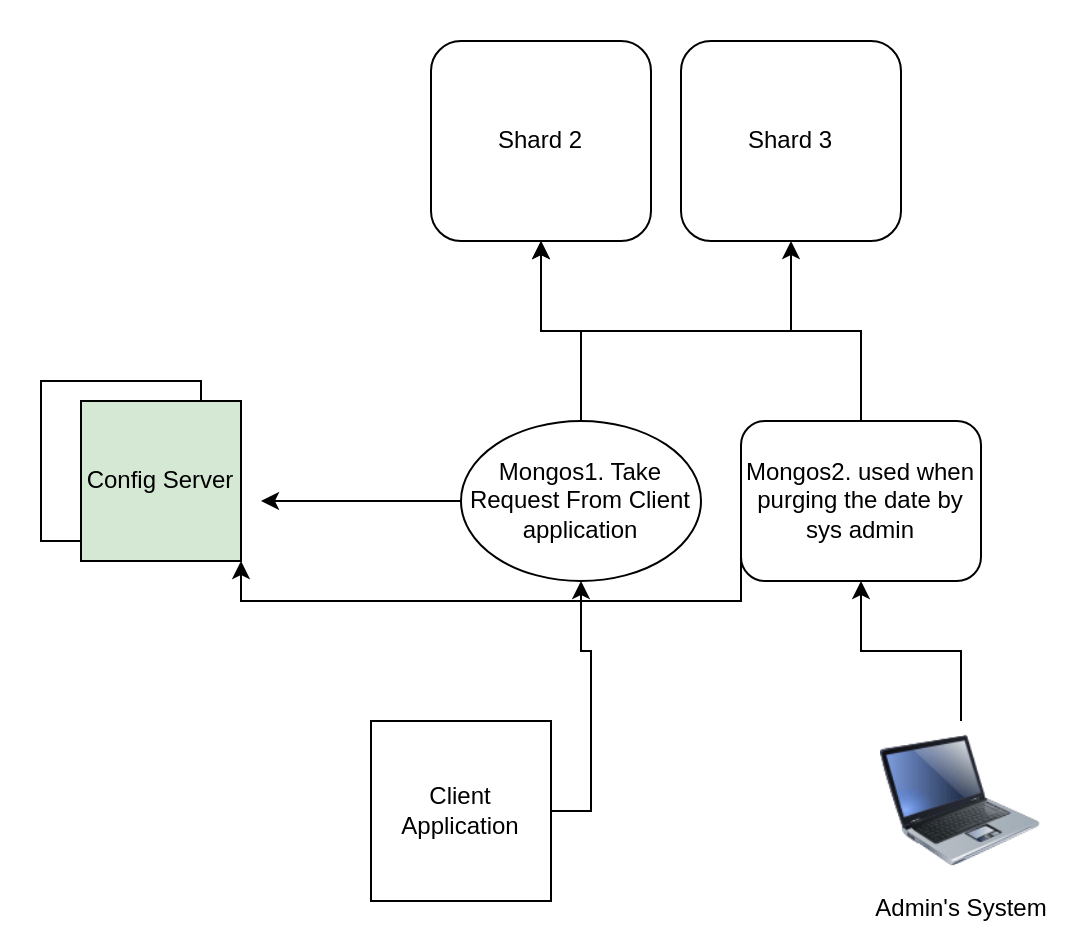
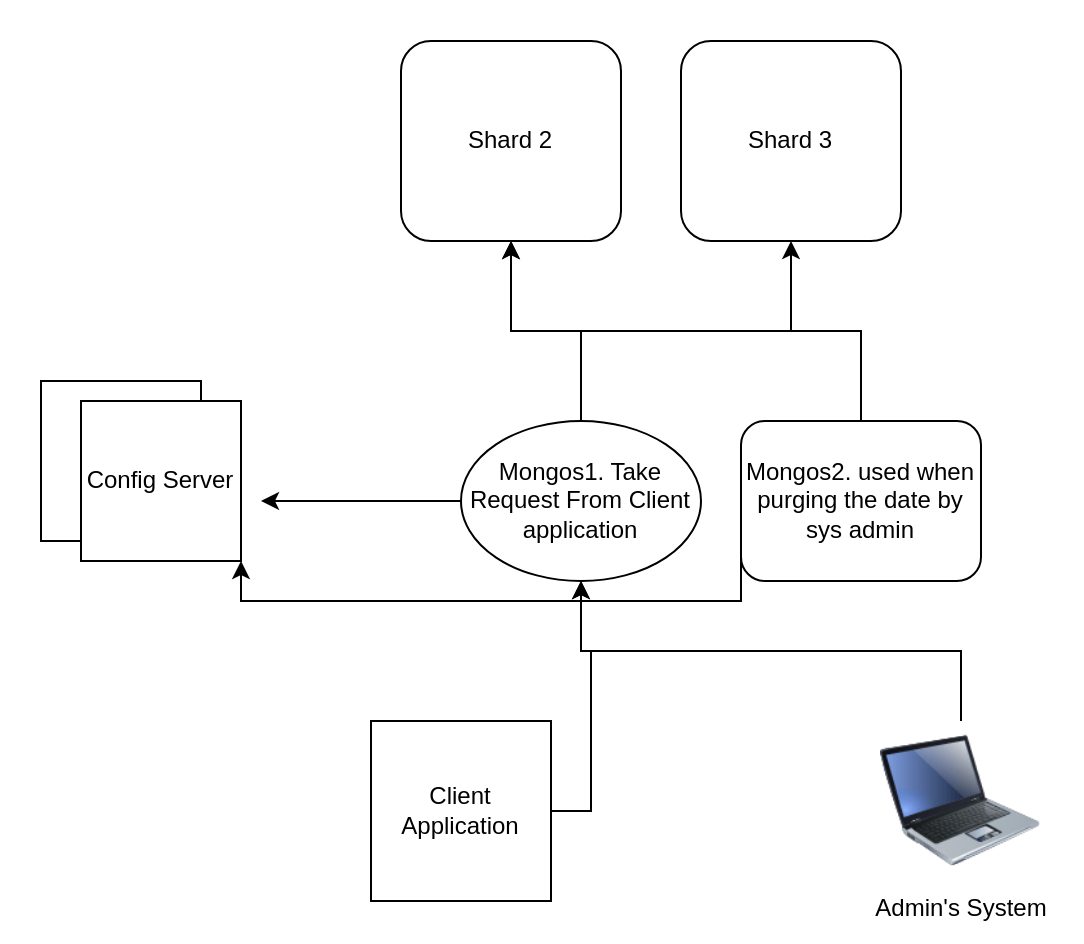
  <mxCell id="0" />
  <mxCell id="1" parent="0" />
  <mxCell id="2" value="Shard 3" style="rounded=1;whiteSpace=wrap;html=1;" vertex="1" parent="1"><mxGeometry x="340" y="20" width="110" height="100" as="geometry" /></mxCell>
- <mxCell id="3" value="Shard 2" style="rounded=1;whiteSpace=wrap;html=1;" vertex="1" parent="1"><mxGeometry x="215" y="20" width="110" height="100" as="geometry" /></mxCell>
+ <mxCell id="3" value="Shard 2" style="rounded=1;whiteSpace=wrap;html=1;" vertex="1" parent="1"><mxGeometry x="200" y="20" width="110" height="100" as="geometry" /></mxCell>
  <mxCell id="4" style="edgeStyle=orthogonalEdgeStyle;rounded=0;orthogonalLoop=1;jettySize=auto;html=1;exitX=1;exitY=0.5;exitDx=0;exitDy=0;entryX=0.5;entryY=1;entryDx=0;entryDy=0;" edge="1" parent="1" source="5" target="8"><mxGeometry relative="1" as="geometry" /></mxCell>
  <mxCell id="5" value="Client Application" style="whiteSpace=wrap;html=1;aspect=fixed;" vertex="1" parent="1"><mxGeometry x="185" y="360" width="90" height="90" as="geometry" /></mxCell>
  <mxCell id="6" style="edgeStyle=orthogonalEdgeStyle;rounded=0;orthogonalLoop=1;jettySize=auto;html=1;exitX=0.5;exitY=0;exitDx=0;exitDy=0;entryX=0.5;entryY=1;entryDx=0;entryDy=0;" edge="1" parent="1" source="8" target="3"><mxGeometry relative="1" as="geometry" /></mxCell>
  <mxCell id="7" style="edgeStyle=orthogonalEdgeStyle;rounded=0;orthogonalLoop=1;jettySize=auto;html=1;exitX=0;exitY=0.5;exitDx=0;exitDy=0;" edge="1" parent="1" source="8"><mxGeometry relative="1" as="geometry"><mxPoint x="130" y="250" as="targetPoint" /></mxGeometry></mxCell>
  <mxCell id="8" value="Mongos1. Take Request From Client application" style="ellipse;whiteSpace=wrap;html=1;" vertex="1" parent="1"><mxGeometry x="230" y="210" width="120" height="80" as="geometry" /></mxCell>
  <mxCell id="9" style="edgeStyle=orthogonalEdgeStyle;rounded=0;orthogonalLoop=1;jettySize=auto;html=1;entryX=0.5;entryY=1;entryDx=0;entryDy=0;exitX=0.5;exitY=0;exitDx=0;exitDy=0;" edge="1" parent="1" source="12" target="3"><mxGeometry relative="1" as="geometry"><mxPoint x="430" y="190" as="sourcePoint" /></mxGeometry></mxCell>
  <mxCell id="10" style="edgeStyle=orthogonalEdgeStyle;rounded=0;orthogonalLoop=1;jettySize=auto;html=1;exitX=0.5;exitY=0;exitDx=0;exitDy=0;entryX=0.5;entryY=1;entryDx=0;entryDy=0;" edge="1" parent="1" source="12" target="2"><mxGeometry relative="1" as="geometry" /></mxCell>
  <mxCell id="11" style="edgeStyle=orthogonalEdgeStyle;rounded=0;orthogonalLoop=1;jettySize=auto;html=1;exitX=0;exitY=0.5;exitDx=0;exitDy=0;entryX=1;entryY=1;entryDx=0;entryDy=0;" edge="1" parent="1" source="12" target="14"><mxGeometry relative="1" as="geometry"><Array as="points"><mxPoint x="370" y="300" /><mxPoint x="120" y="300" /></Array></mxGeometry></mxCell>
  <mxCell id="12" value="Mongos2. used when purging the date by sys admin" style="whiteSpace=wrap;html=1;rounded=1;" vertex="1" parent="1"><mxGeometry x="370" y="210" width="120" height="80" as="geometry" /></mxCell>
  <mxCell id="13" value="" style="whiteSpace=wrap;html=1;aspect=fixed;" vertex="1" parent="1"><mxGeometry x="20" y="190" width="80" height="80" as="geometry" /></mxCell>
- <mxCell id="14" value="Config Server" style="whiteSpace=wrap;html=1;aspect=fixed;fillColor=#d5e8d4;" vertex="1" parent="1"><mxGeometry x="40" y="200" width="80" height="80" as="geometry" /></mxCell>
- <mxCell id="15" style="edgeStyle=orthogonalEdgeStyle;rounded=0;orthogonalLoop=1;jettySize=auto;html=1;exitX=0.5;exitY=0;exitDx=0;exitDy=0;entryX=0.5;entryY=1;entryDx=0;entryDy=0;" edge="1" parent="1" source="16" target="12"><mxGeometry relative="1" as="geometry" /></mxCell>
+ <mxCell id="14" value="Config Server" style="whiteSpace=wrap;html=1;aspect=fixed;" vertex="1" parent="1"><mxGeometry x="40" y="200" width="80" height="80" as="geometry" /></mxCell>
+ <mxCell id="15" style="edgeStyle=orthogonalEdgeStyle;rounded=0;orthogonalLoop=1;jettySize=auto;html=1;exitX=0.5;exitY=0;exitDx=0;exitDy=0;" edge="1" parent="1" source="16" target="8"><mxGeometry relative="1" as="geometry" /></mxCell>
  <mxCell id="16" value="Admin's System" style="image;html=1;image=img/lib/clip_art/computers/Laptop_128x128.png" vertex="1" parent="1"><mxGeometry x="440" y="360" width="80" height="80" as="geometry" /></mxCell>
